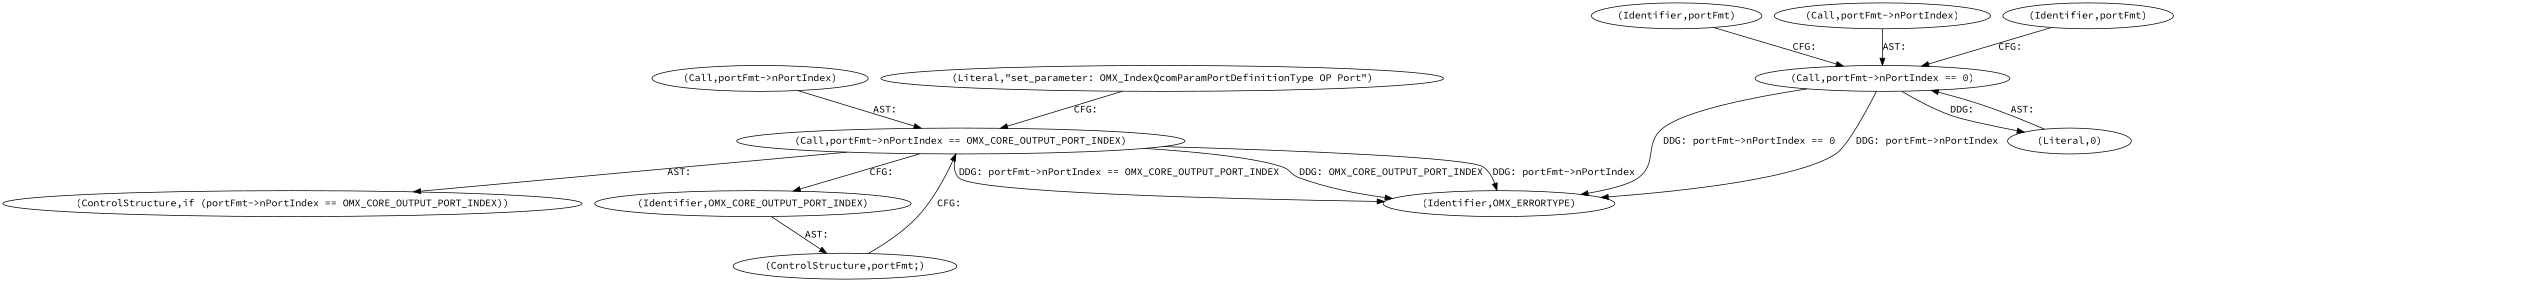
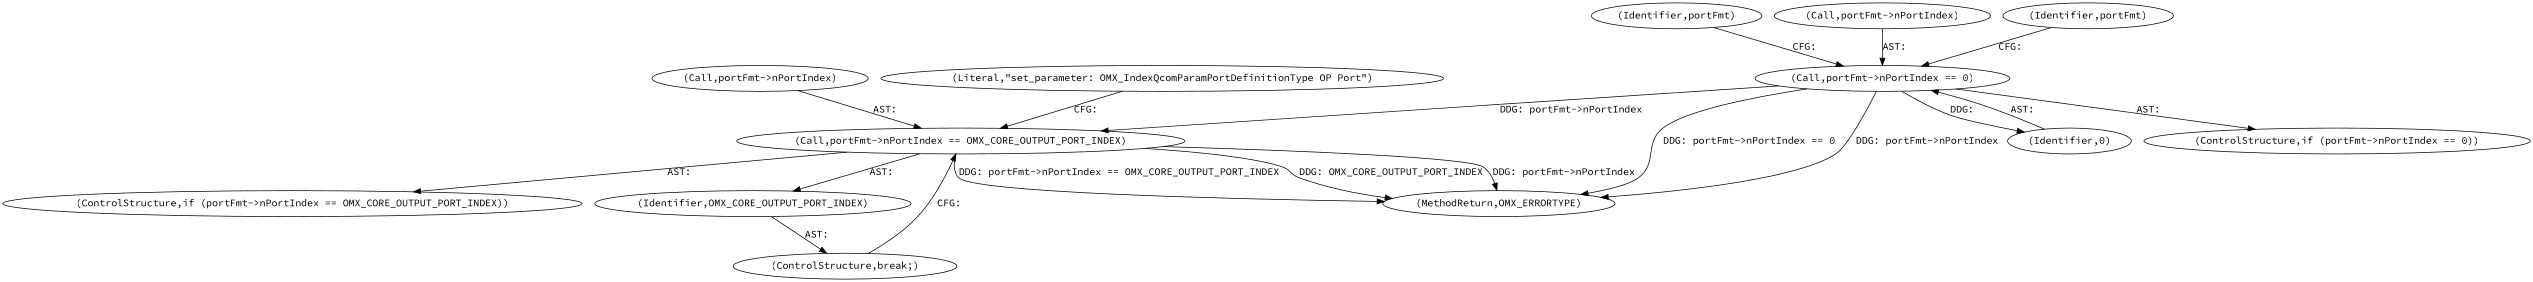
  digraph {
    fontname="Source Code Pro"
    node [fontname="Source Code Pro"]
    edge [fontname="Source Code Pro"]
    n1 [label="(Call,portFmt->nPortIndex == 0)"]
    n2 [label="(Call,portFmt->nPortIndex == OMX_CORE_OUTPUT_PORT_INDEX)"]
-   n4 [label="(Identifier,OMX_ERRORTYPE)"]
-   n5 [label="(Literal,0)"]
+   n3 [label="(ControlStructure,if (portFmt->nPortIndex == 0))"]
+   n4 [label="(MethodReturn,OMX_ERRORTYPE)"]
+   n5 [label="(Identifier,0)"]
    n6 [label="(ControlStructure,if (portFmt->nPortIndex == OMX_CORE_OUTPUT_PORT_INDEX))"]
    n7 [label="(Identifier,OMX_CORE_OUTPUT_PORT_INDEX)"]
-   n8 [label="(ControlStructure,portFmt;)"]
+   n8 [label="(ControlStructure,break;)"]
    n9 [label="(Call,portFmt->nPortIndex)"]
    n10 [label="(Identifier,portFmt)"]
    n11 [label="(Literal,\"set_parameter: OMX_IndexQcomParamPortDefinitionType OP Port\")"]
    n12 [label="(Call,portFmt->nPortIndex)"]
    n13 [label="(Identifier,portFmt)"]
+   n1 -> n2 [label="DDG: portFmt->nPortIndex"]
+   n1 -> n3 [label="AST: "]
    n1 -> n4 [label="DDG: portFmt->nPortIndex == 0"]
    n1 -> n4 [label="DDG: portFmt->nPortIndex"]
    n1 -> n5 [label="DDG: "]
    n2 -> n4 [label="DDG: OMX_CORE_OUTPUT_PORT_INDEX"]
    n2 -> n4 [label="DDG: portFmt->nPortIndex"]
    n2 -> n4 [label="DDG: portFmt->nPortIndex == OMX_CORE_OUTPUT_PORT_INDEX"]
    n2 -> n6 [label="AST: "]
-   n2 -> n7 [label="CFG: "]
+   n2 -> n7 [label="AST: "]
    n5 -> n1 [label="AST: "]
    n7 -> n8 [label="AST: "]
    n8 -> n2 [label="CFG: "]
    n9 -> n2 [label="AST: "]
    n10 -> n1 [label="CFG: "]
    n11 -> n2 [label="CFG: "]
    n12 -> n1 [label="AST: "]
    n13 -> n1 [label="CFG: "]
  }
